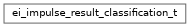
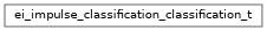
  digraph {
    rankdir=LR
-   n1 [color=grey40 fillcolor=white fontname=Helvetica fontsize=10 height=0.2 label=ei_impulse_result_classification_t shape=box style=filled width=0.4]
+   n1 [color=grey40 fillcolor=white fontname=Helvetica fontsize=10 height=0.2 label=ei_impulse_classification_classification_t shape=box style=filled width=0.4]
  }
